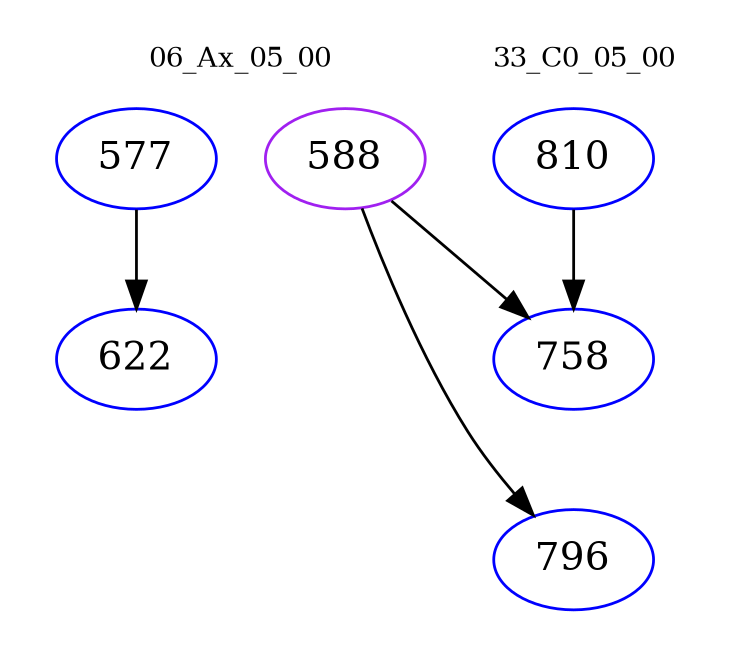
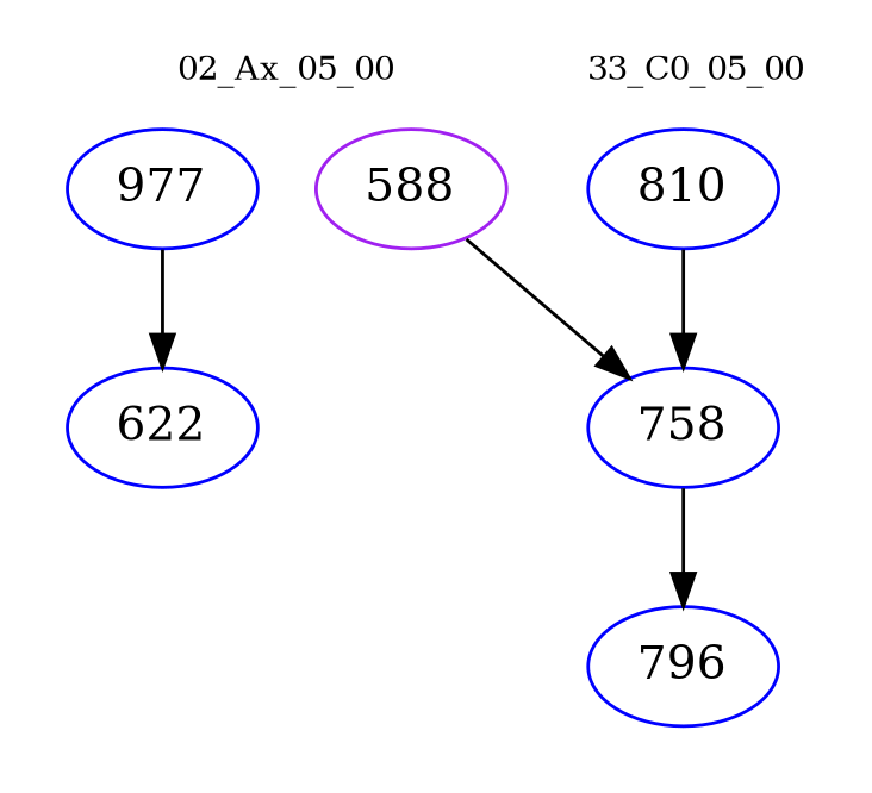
  digraph {
    node [color=blue]
    edge [color=black]
    n1 [color=purple label=588]
-   n2 [label=577]
+   n2 [label=977]
    n3 [label=622]
    n4 [label=810]
    n5 [label=758]
    n6 [label=796]
    subgraph cluster_1 {
      color=white
      fontsize=10
-     label="06_Ax_05_00"
+     label="02_Ax_05_00"
      n1
      n2
      n3
    }
    subgraph cluster_2 {
      color=white
      fontsize=10
      label="33_C0_05_00"
      n4
      n5
      n6
    }
    n1 -> n5
    n2 -> n3
    n4 -> n5
-   n1 -> n6
+   n5 -> n6
  }
